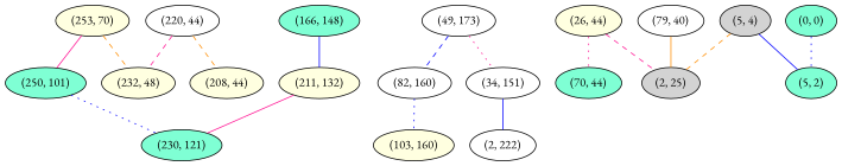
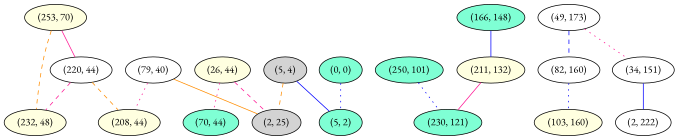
  graph {
    fontname="EB Garamond"
    node [fillcolor=lightyellow fontname="EB Garamond" style=filled]
    edge [color=deeppink fontname="EB Garamond" style=solid weight=1]
    "(253, 70)"
    "(250, 101)" [fillcolor=aquamarine]
    "(232, 48)"
    "(230, 121)" [fillcolor=aquamarine]
    "(166, 148)" [fillcolor=aquamarine]
    "(211, 132)"
    "(49, 173)" [fillcolor=white]
    "(82, 160)" [fillcolor=white]
    n9 [fillcolor=white label="(34, 151)"]
    "(103, 160)"
    "(2, 222)" [fillcolor=white]
    "(26, 44)"
    "(2, 25)" [fillcolor=lightgrey]
    "(70, 44)" [fillcolor=aquamarine]
    "(79, 40)" [fillcolor=white]
    "(208, 44)"
    "(5, 4)" [fillcolor=lightgrey]
    "(5, 2)" [fillcolor=aquamarine]
    "(220, 44)" [fillcolor=white]
    "(0, 0)" [fillcolor=aquamarine]
-   "(253, 70)" -- "(250, 101)"
+   "(253, 70)" -- "(220, 44)"
    "(253, 70)" -- "(232, 48)" [color=darkorange style=dashed]
    "(250, 101)" -- "(230, 121)" [color=blue style=dotted]
    "(166, 148)" -- "(211, 132)" [color=blue]
    "(211, 132)" -- "(230, 121)"
    "(49, 173)" -- "(82, 160)" [color=blue style=dashed]
    "(49, 173)" -- n9 [style=dotted]
    "(82, 160)" -- "(103, 160)" [color=blue style=dotted]
    n9 -- "(2, 222)" [color=blue]
    "(26, 44)" -- "(2, 25)" [style=dashed]
    "(26, 44)" -- "(70, 44)" [style=dotted]
    "(79, 40)" -- "(2, 25)" [color=darkorange]
+   "(79, 40)" -- "(208, 44)" [style=dotted]
    "(5, 4)" -- "(2, 25)" [color=darkorange style=dashed]
    "(5, 4)" -- "(5, 2)" [color=blue]
    "(220, 44)" -- "(232, 48)" [style=dashed]
    "(220, 44)" -- "(208, 44)" [color=darkorange style=dashed]
    "(0, 0)" -- "(5, 2)" [color=blue style=dotted weight=4]
  }
